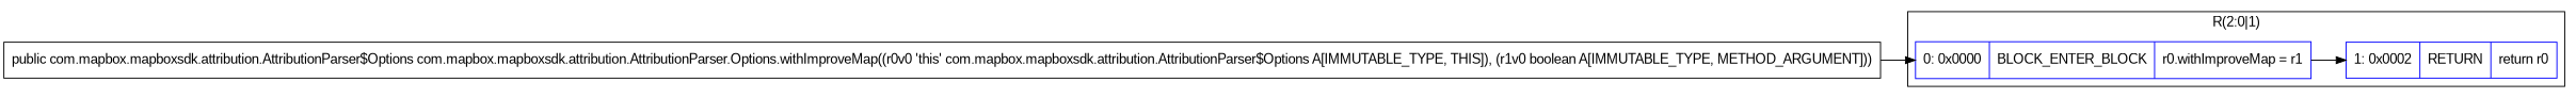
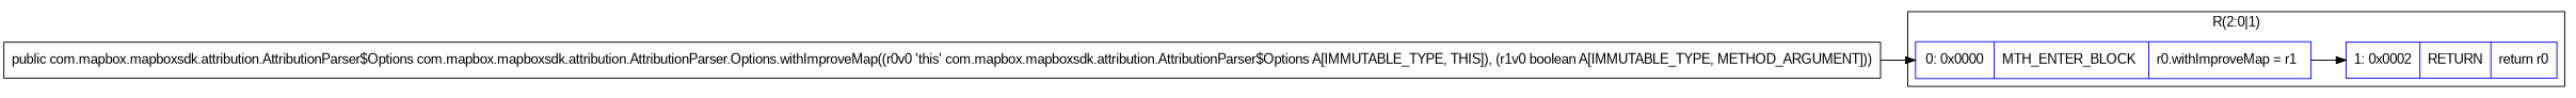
  digraph {
    rankdir=LR
    fontname="Liberation Sans"
    node [color=blue shape=record fontname="Liberation Sans"]
    edge [fontname="Liberation Sans"]
-   n1 [label="{0\:\ 0x0000|BLOCK_ENTER_BLOCK\l|r0.withImproveMap = r1\l}"]
+   n1 [label="{0\:\ 0x0000|MTH_ENTER_BLOCK\l|r0.withImproveMap = r1\l}"]
    n2 [label="{1\:\ 0x0002|RETURN\l|return r0\l}"]
    n3 [label="{public com.mapbox.mapboxsdk.attribution.AttributionParser$Options com.mapbox.mapboxsdk.attribution.AttributionParser.Options.withImproveMap((r0v0 'this' com.mapbox.mapboxsdk.attribution.AttributionParser$Options A[IMMUTABLE_TYPE, THIS]), (r1v0 boolean A[IMMUTABLE_TYPE, METHOD_ARGUMENT])) }" color=""]
    subgraph cluster_1 {
      label="R(2:0|1)"
      n1
      n2
    }
    n1 -> n2
    n3 -> n1
  }
